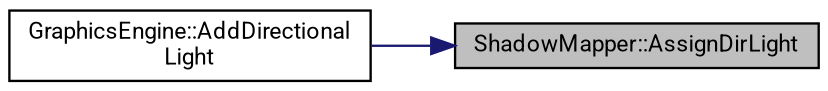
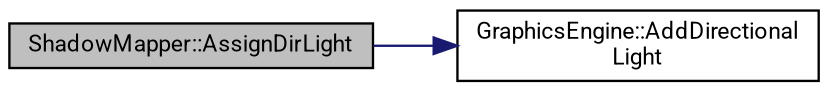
  digraph {
    rankdir=RL
    fontname=Roboto
    node [color=black fontname=Roboto fontsize=10 shape=record style=filled]
    n1 [fillcolor=grey75 fontcolor=black height=0.2 label="ShadowMapper::AssignDirLight" width=0.4]
    n2 [fillcolor=white height=0.2 label="GraphicsEngine::AddDirectional\lLight" width=0.4]
-   n1 -> n2 [color=midnightblue dir=back fontname=Roboto fontsize=10 labelfontname=Helvetica labelfontsize=10 style=solid]
+   n2 -> n1 [color=midnightblue dir=back fontname=Roboto fontsize=10 labelfontname=Helvetica labelfontsize=10 style=solid]
  }
